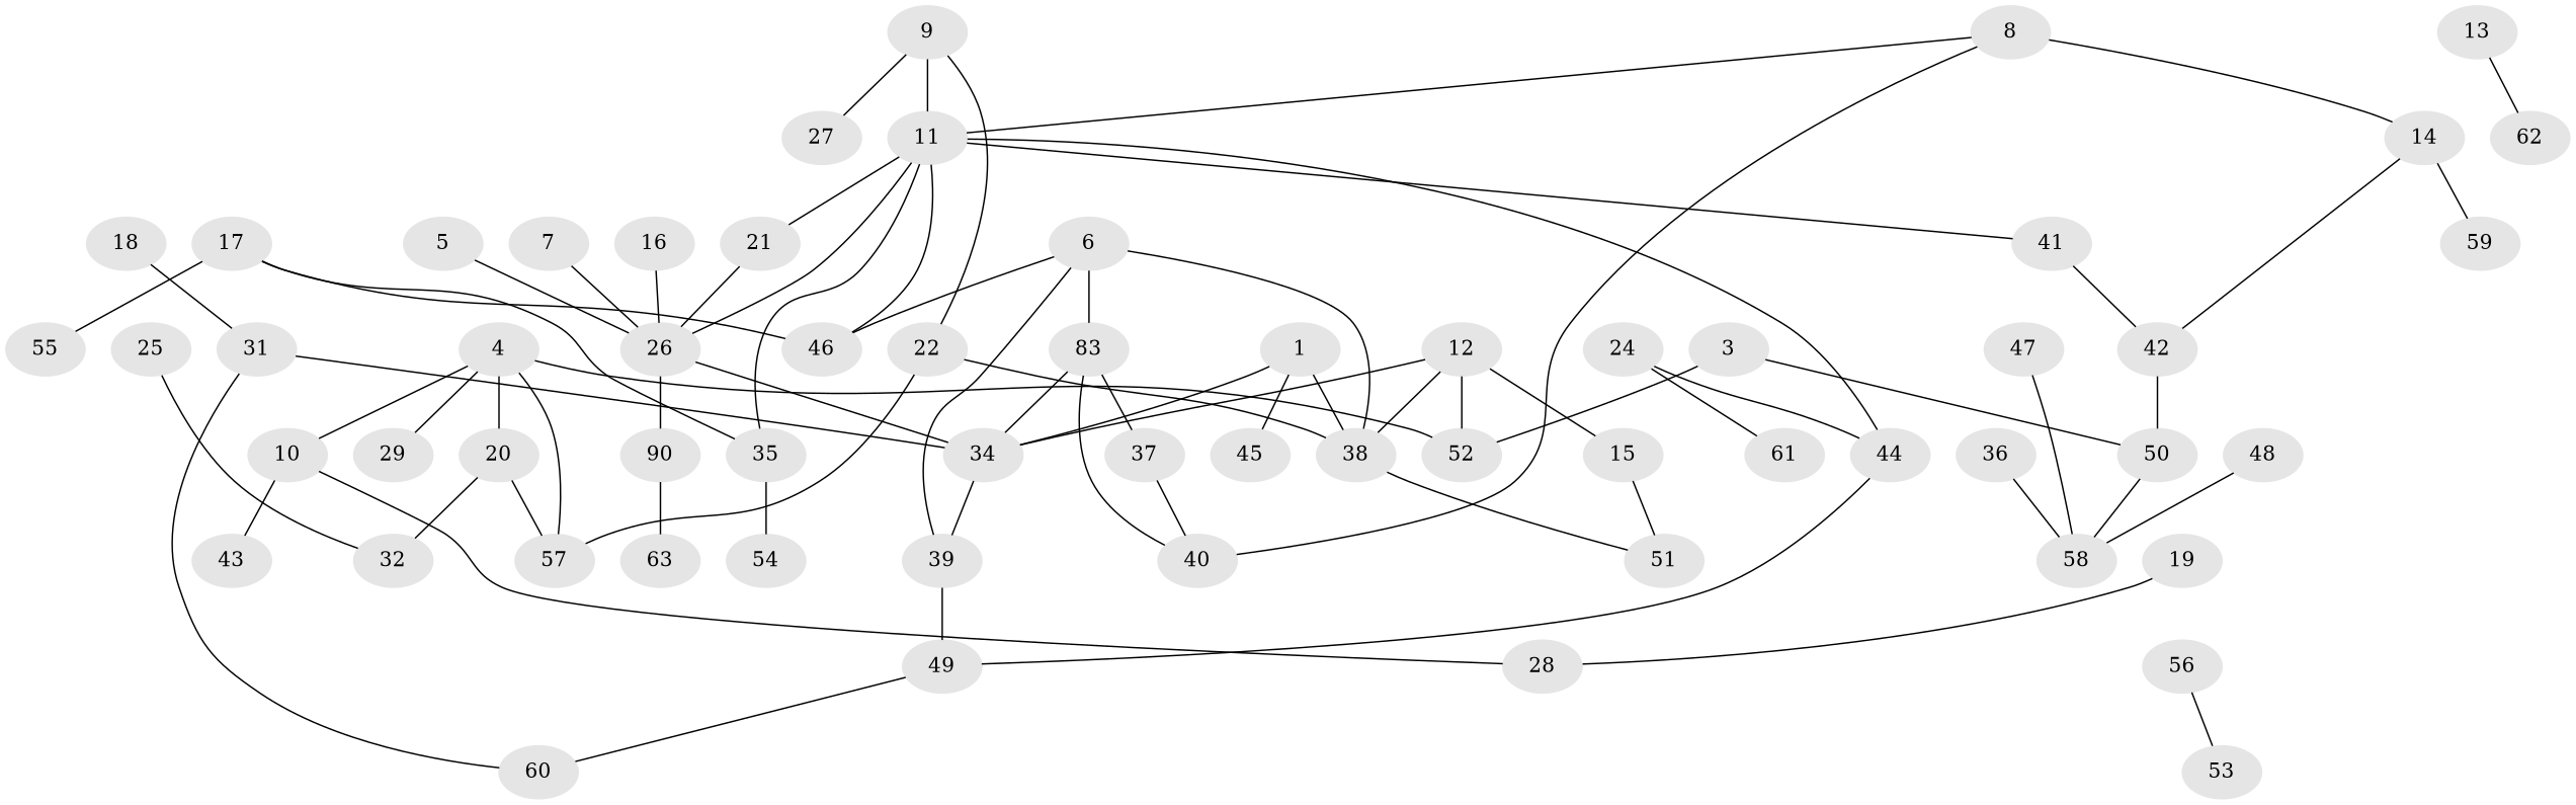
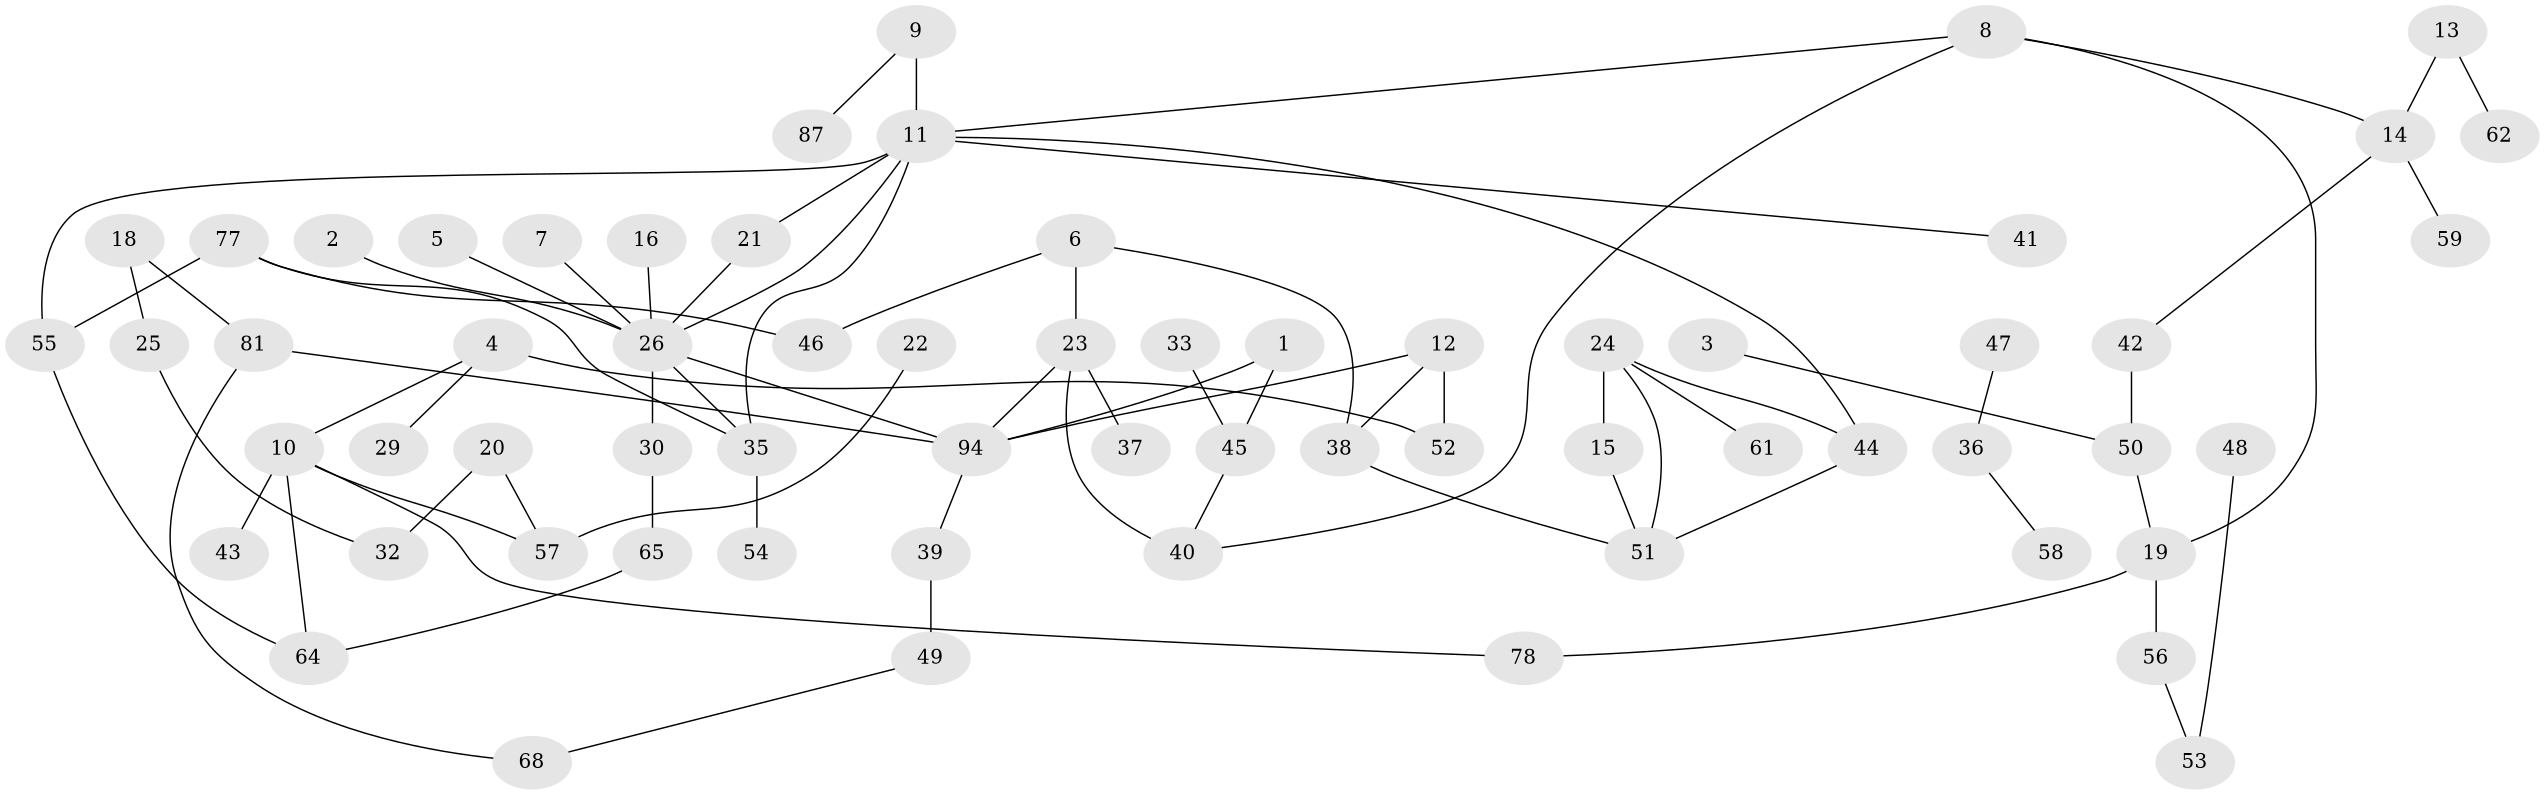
  graph {
    node [color=gray90 style=filled]
    edge [weight=1.0]
    1
-   34
+   34 [label=94]
    38
    45
    39
    51
+   2
    26
    35
-   30 [label=90]
+   30
    3
    50
    52
    58
    4
    10
    20
    29
    57
-   28
+   28 [label=78]
    43
+   64
    32
    5
    6
-   23 [label=83]
+   23
    46
    40
    37
    49
    7
    8
    11
    14
    19
    21
    41
    44
    55
    42
    59
    56
    9
    22
-   27
+   27 [label=87]
    54
    12
    15
    13
    62
    16
-   17
+   17 [label=77]
    18
    25
-   31
-   60
+   31 [label=81]
+   60 [label=68]
    53
    24
    61
-   63
+   63 [label=65]
+   33
    36
    47
    48
    1 -- 34
-   1 -- 38
    1 -- 45
    34 -- 39
    38 -- 51
    39 -- 49 [weight=2.0]
+   2 -- 26
    26 -- 34
+   26 -- 35
    26 -- 30
    35 -- 54
    30 -- 63
    3 -- 50
-   3 -- 52
-   50 -- 58
+   50 -- 19
    4 -- 52
    4 -- 10
-   4 -- 20
    4 -- 29
-   4 -- 57
+   10 -- 57
    10 -- 28
    10 -- 43
+   10 -- 64
    20 -- 57
    20 -- 32
    5 -- 26
    6 -- 38
-   6 -- 39
    6 -- 23
    6 -- 46
    23 -- 34
    23 -- 40
    23 -- 37
-   37 -- 40
+   45 -- 40
    49 -- 60
    7 -- 26
    8 -- 40
    8 -- 11
    8 -- 14
+   8 -- 19
    11 -- 26
    11 -- 35
    11 -- 21
    11 -- 41
    11 -- 44
-   11 -- 46
+   11 -- 55
    14 -- 42
    14 -- 59
    19 -- 28
+   19 -- 56
    21 -- 26
-   41 -- 42
-   44 -- 49
+   44 -- 51
+   55 -- 64
    42 -- 50
    56 -- 53
    9 -- 11
-   9 -- 22
    9 -- 27
-   22 -- 38
    22 -- 57
    12 -- 34
    12 -- 38
    12 -- 52
-   12 -- 15
+   24 -- 15
    15 -- 51
+   13 -- 14
    13 -- 62
    16 -- 26
    17 -- 35
    17 -- 46
    17 -- 55
+   18 -- 25
    18 -- 31
    25 -- 32
    31 -- 34
    31 -- 60
+   24 -- 51
    24 -- 44
    24 -- 61
+   63 -- 64
+   33 -- 45
    36 -- 58
-   47 -- 58
-   48 -- 58
+   47 -- 36
+   48 -- 53
  }
